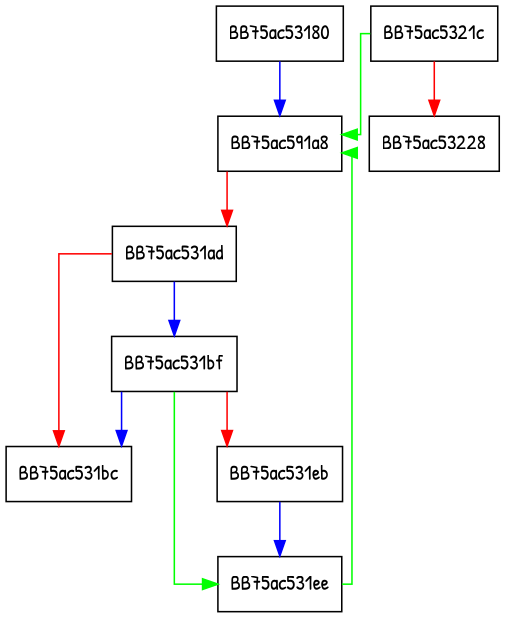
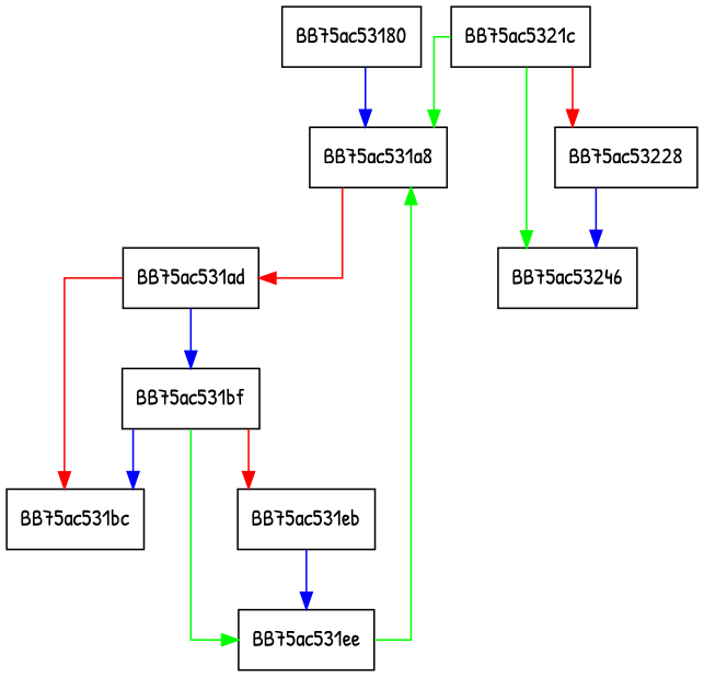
  digraph {
    fontname="Patrick Hand"
    splines=ortho
    node [fontname="Patrick Hand" shape=box]
    edge [color=blue fontname="Patrick Hand"]
    BB75ac53180
-   BB75ac531a8 [label=BB75ac591a8]
+   BB75ac531a8
    BB75ac531ad
    BB75ac5321c
+   BB75ac53246
    BB75ac53228
    BB75ac531bf
    BB75ac531bc
    BB75ac531ee
    BB75ac531eb
    BB75ac53180 -> BB75ac531a8
    BB75ac531a8 -> BB75ac531ad [color=red]
    BB75ac531ad -> BB75ac531bf
    BB75ac531ad -> BB75ac531bc [color=red]
    BB75ac5321c -> BB75ac531a8 [color=green]
+   BB75ac5321c -> BB75ac53246 [color=green]
    BB75ac5321c -> BB75ac53228 [color=red]
+   BB75ac53228 -> BB75ac53246
    BB75ac531bf -> BB75ac531bc
    BB75ac531bf -> BB75ac531ee [color=green]
    BB75ac531bf -> BB75ac531eb [color=red]
    BB75ac531ee -> BB75ac531a8 [color=green]
    BB75ac531eb -> BB75ac531ee
  }
